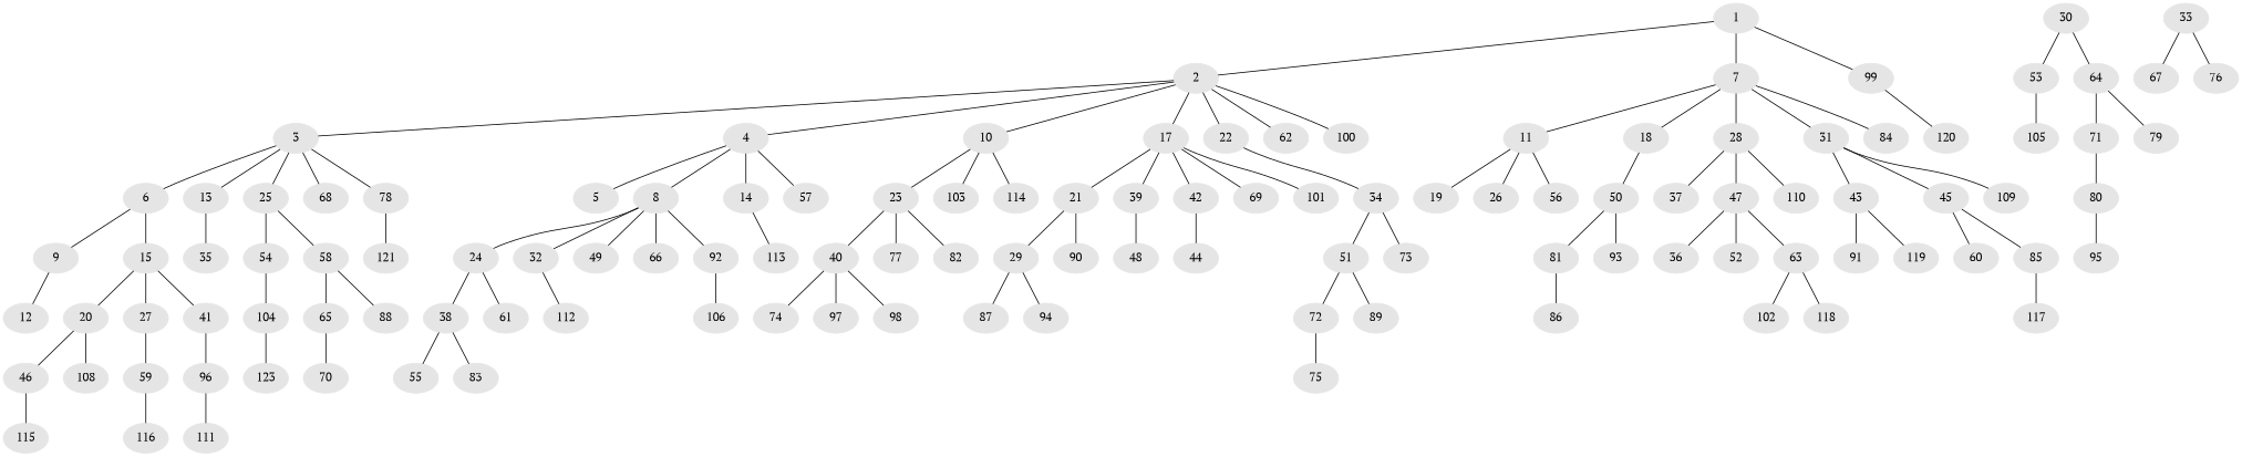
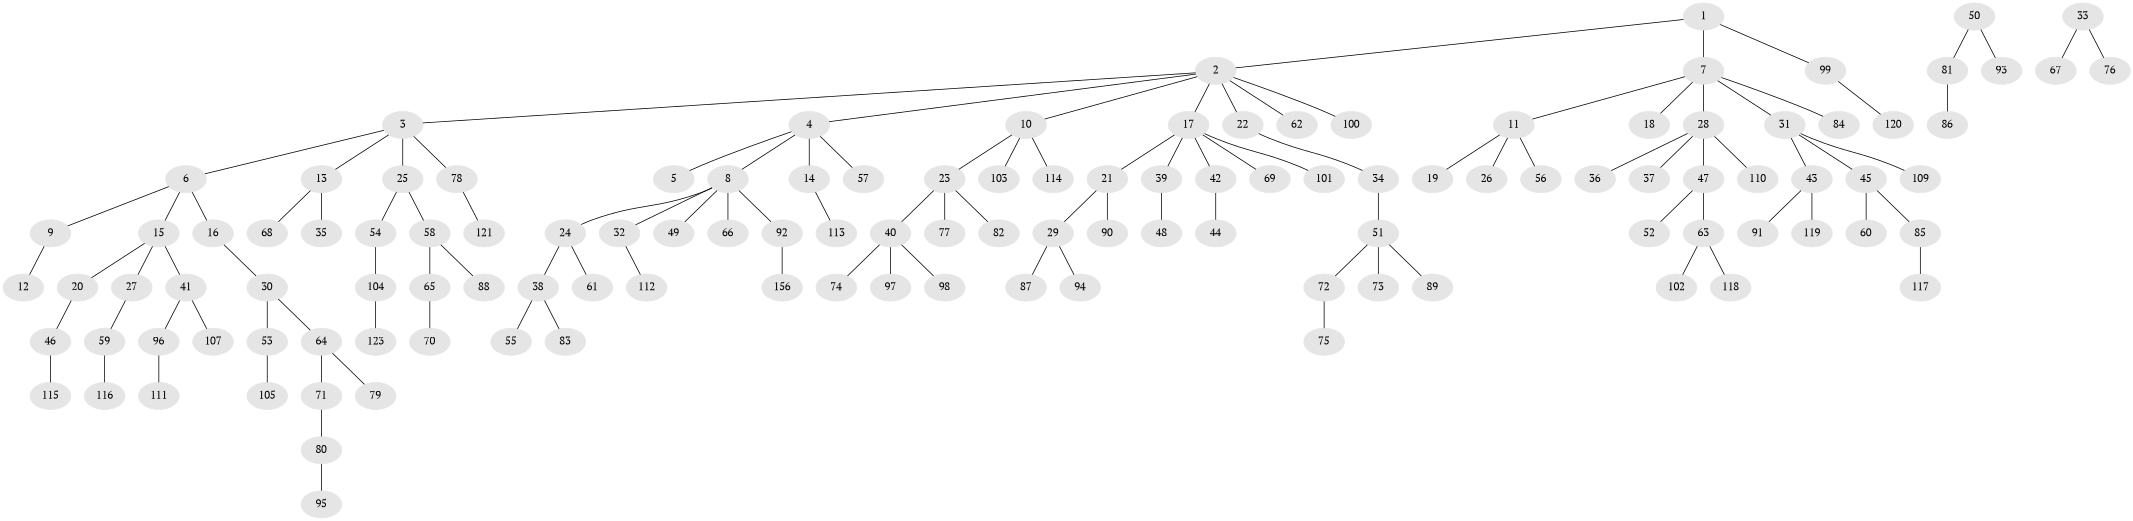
  graph {
    fontname="PT Serif"
    node [color=gray90 fontname="PT Serif" style=filled]
    edge [fontname="PT Serif"]
    1
    2
    7
    99
    3
    4
    10
    17
    22
    62
    100
    11
    18
    28
    31
    84
    120
    6
    13
    25
    68
    78
    5
    8
    14
    57
    23
    103
    114
    21
    39
    42
    69
    101
    34
    9
    15
+   16
    35
    54
    58
    121
    24
    32
    49
    66
    92
    113
    12
    20
    27
    41
    30
    19
    26
    56
    50
    36
    37
    47
    110
    43
    45
    109
    38
    61
    112
-   106
+   106 [label=156]
    40
    77
    82
    46
-   108
    59
    96
+   107
    53
    64
    29
    90
    33
    67
    76
    48
    44
    81
    93
    115
    87
    94
    51
    74
    97
    98
    55
    83
    104
    65
    88
    116
    52
    63
    105
    71
    79
    91
    119
    60
    85
    72
    73
    89
    111
    117
    102
    118
    86
    75
    123
    70
    80
    95
    1 -- 2
    1 -- 7
    1 -- 99
    2 -- 3
    2 -- 4
    2 -- 10
    2 -- 17
    2 -- 22
    2 -- 62
    2 -- 100
    7 -- 11
    7 -- 18
    7 -- 28
    7 -- 31
    7 -- 84
    99 -- 120
    3 -- 6
    3 -- 13
    3 -- 25
-   3 -- 68
+   13 -- 68
    3 -- 78
    4 -- 5
    4 -- 8
    4 -- 14
    4 -- 57
    10 -- 23
    10 -- 103
    10 -- 114
    17 -- 21
    17 -- 39
    17 -- 42
    17 -- 69
    17 -- 101
    22 -- 34
    11 -- 19
    11 -- 26
    11 -- 56
-   18 -- 50
-   47 -- 36
+   28 -- 36
    28 -- 37
    28 -- 47
    28 -- 110
    31 -- 43
    31 -- 45
    31 -- 109
    6 -- 9
    6 -- 15
+   6 -- 16
    13 -- 35
    25 -- 54
    25 -- 58
    78 -- 121
    8 -- 24
    8 -- 32
    8 -- 49
    8 -- 66
    8 -- 92
    14 -- 113
    23 -- 40
    23 -- 77
    23 -- 82
    21 -- 29
    21 -- 90
    39 -- 48
    42 -- 44
    34 -- 51
    9 -- 12
    15 -- 20
    15 -- 27
    15 -- 41
+   16 -- 30
    54 -- 104
    58 -- 65
    58 -- 88
    24 -- 38
    24 -- 61
    32 -- 112
    92 -- 106
    20 -- 46
-   20 -- 108
    27 -- 59
    41 -- 96
+   41 -- 107
    30 -- 53
    30 -- 64
    50 -- 81
    50 -- 93
    47 -- 52
    47 -- 63
    43 -- 91
    43 -- 119
    45 -- 60
    45 -- 85
    38 -- 55
    38 -- 83
    40 -- 74
    40 -- 97
    40 -- 98
    46 -- 115
    59 -- 116
    96 -- 111
    53 -- 105
    64 -- 71
    64 -- 79
    29 -- 87
    29 -- 94
    33 -- 67
    33 -- 76
    81 -- 86
    51 -- 72
-   34 -- 73
+   51 -- 73
    51 -- 89
    104 -- 123
    65 -- 70
    63 -- 102
    63 -- 118
    71 -- 80
    85 -- 117
    72 -- 75
    80 -- 95
  }
